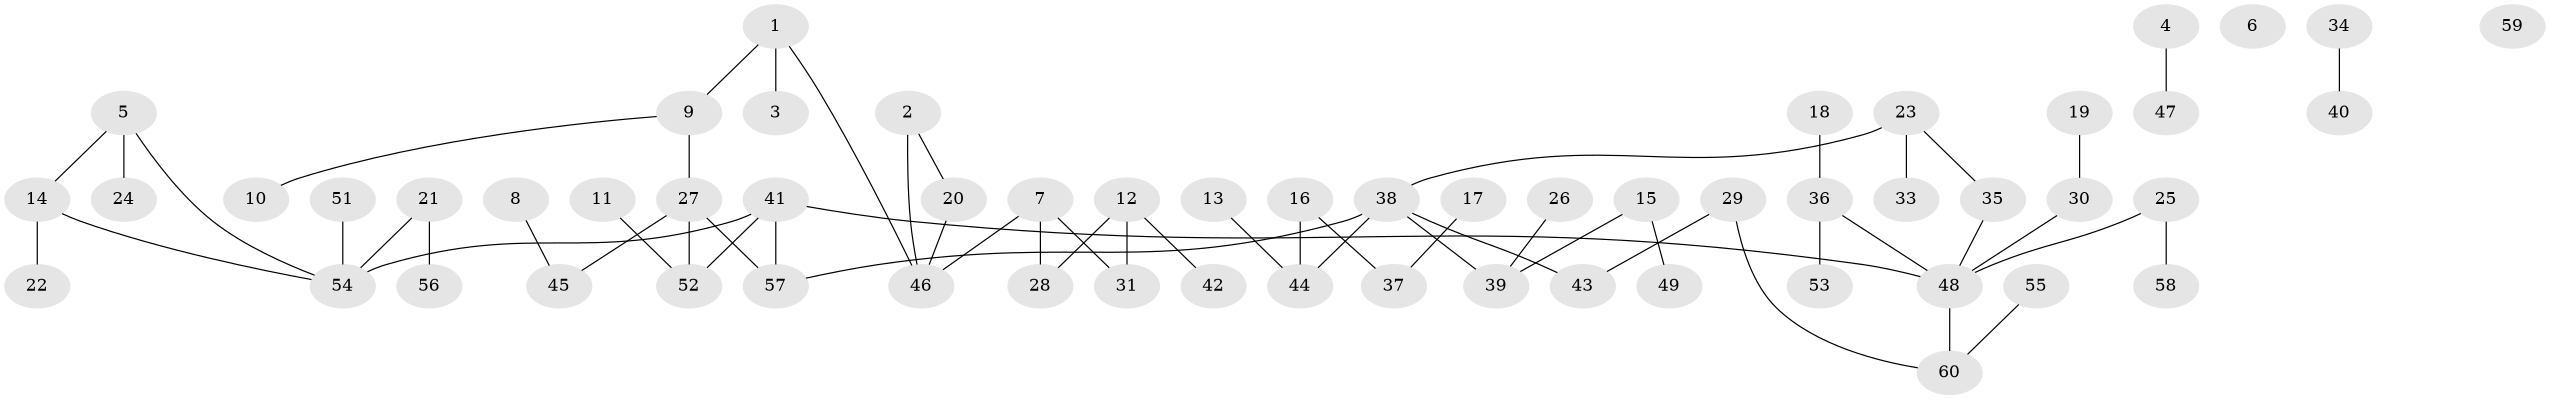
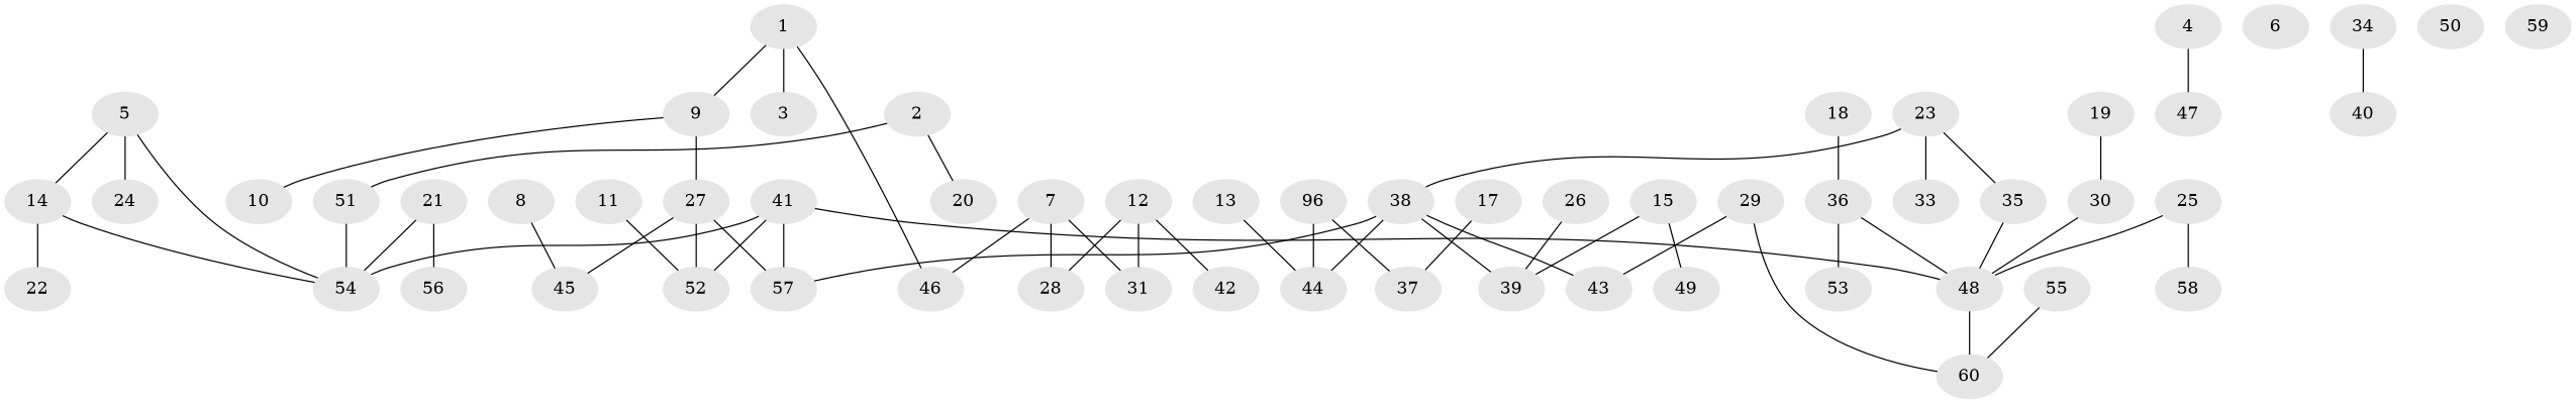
  graph {
    node [color=gray90 style=filled]
    1
    3
    9
    46
    10
    27
    2
    20
    4
    47
    5
    24
    54
    14
    6
    7
    28
    31
    8
    45
    22
    52
    57
    11
    12
    42
    13
    44
    15
    49
    39
-   16
+   16 [label=96]
    37
    17
    18
    36
    48
    53
    19
    30
    21
    56
    23
    33
    35
    38
    43
    25
    58
    60
    26
    29
    34
    40
    41
+   50
    51
    55
    59
    1 -- 3
    1 -- 9
    1 -- 46
    9 -- 10
    9 -- 27
    27 -- 45
    27 -- 52
    27 -- 57
-   2 -- 46
+   2 -- 51
    2 -- 20
-   20 -- 46
    4 -- 47
    5 -- 24
    5 -- 54
    5 -- 14
    14 -- 54
    14 -- 22
    7 -- 46
    7 -- 28
    7 -- 31
    8 -- 45
    11 -- 52
    12 -- 28
    12 -- 31
    12 -- 42
    13 -- 44
    15 -- 49
    15 -- 39
    16 -- 44
    16 -- 37
    17 -- 37
    18 -- 36
    36 -- 48
    36 -- 53
    48 -- 60
    19 -- 30
    30 -- 48
    21 -- 54
    21 -- 56
    23 -- 33
    23 -- 35
    23 -- 38
    35 -- 48
    38 -- 57
    38 -- 44
    38 -- 39
    38 -- 43
    25 -- 48
    25 -- 58
    26 -- 39
    29 -- 43
    29 -- 60
    34 -- 40
    41 -- 54
    41 -- 52
    41 -- 57
    41 -- 48
    51 -- 54
    55 -- 60
  }
